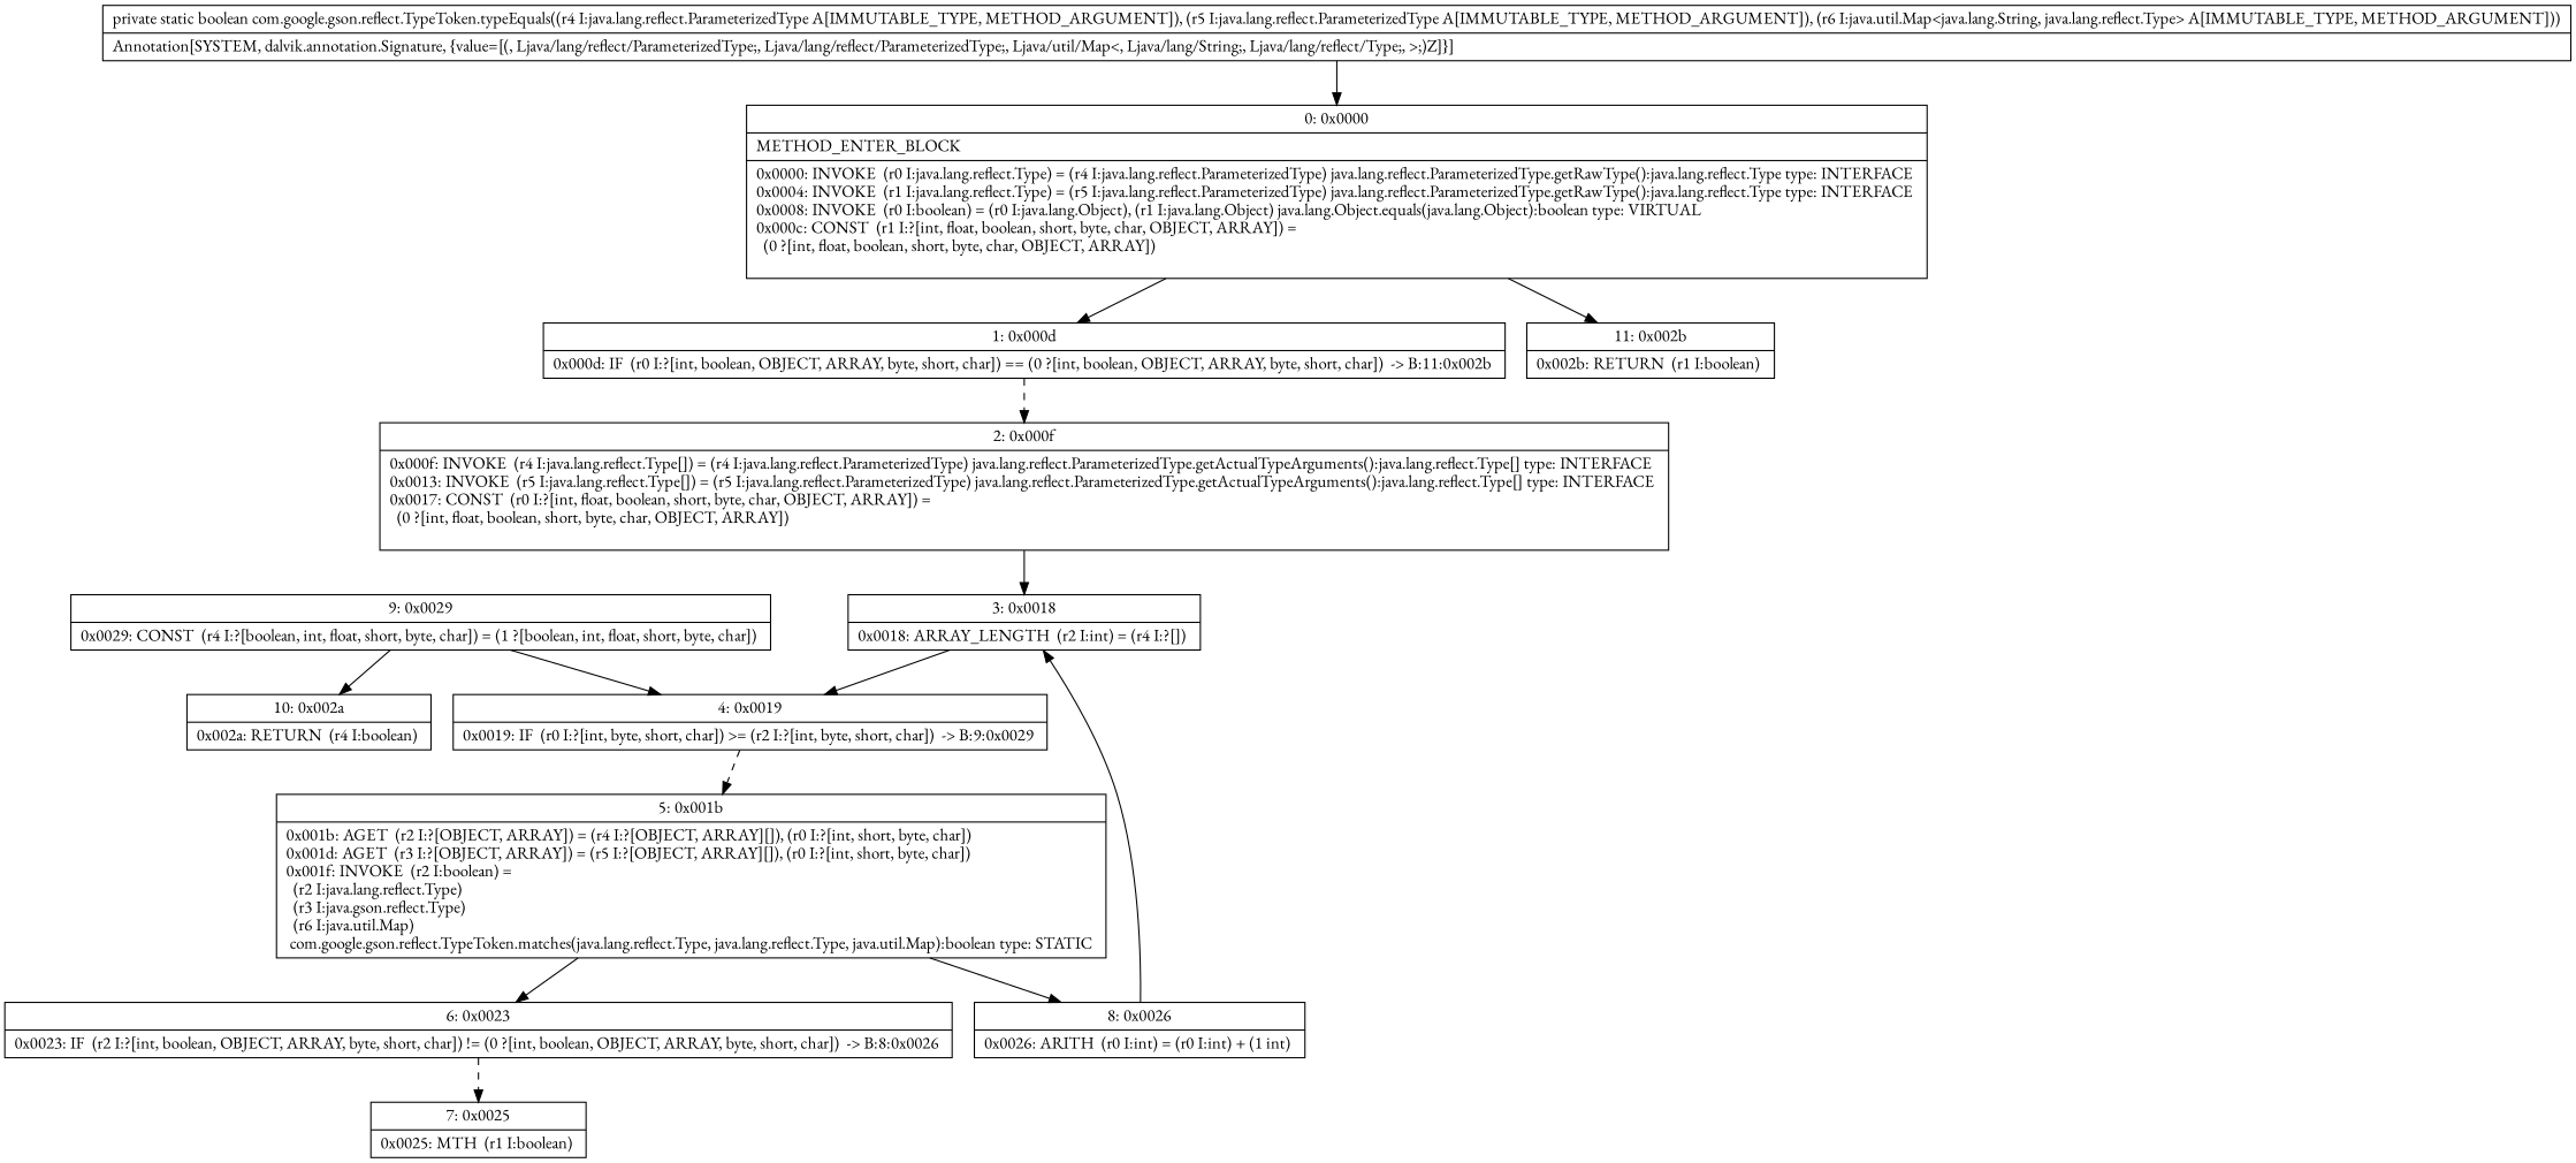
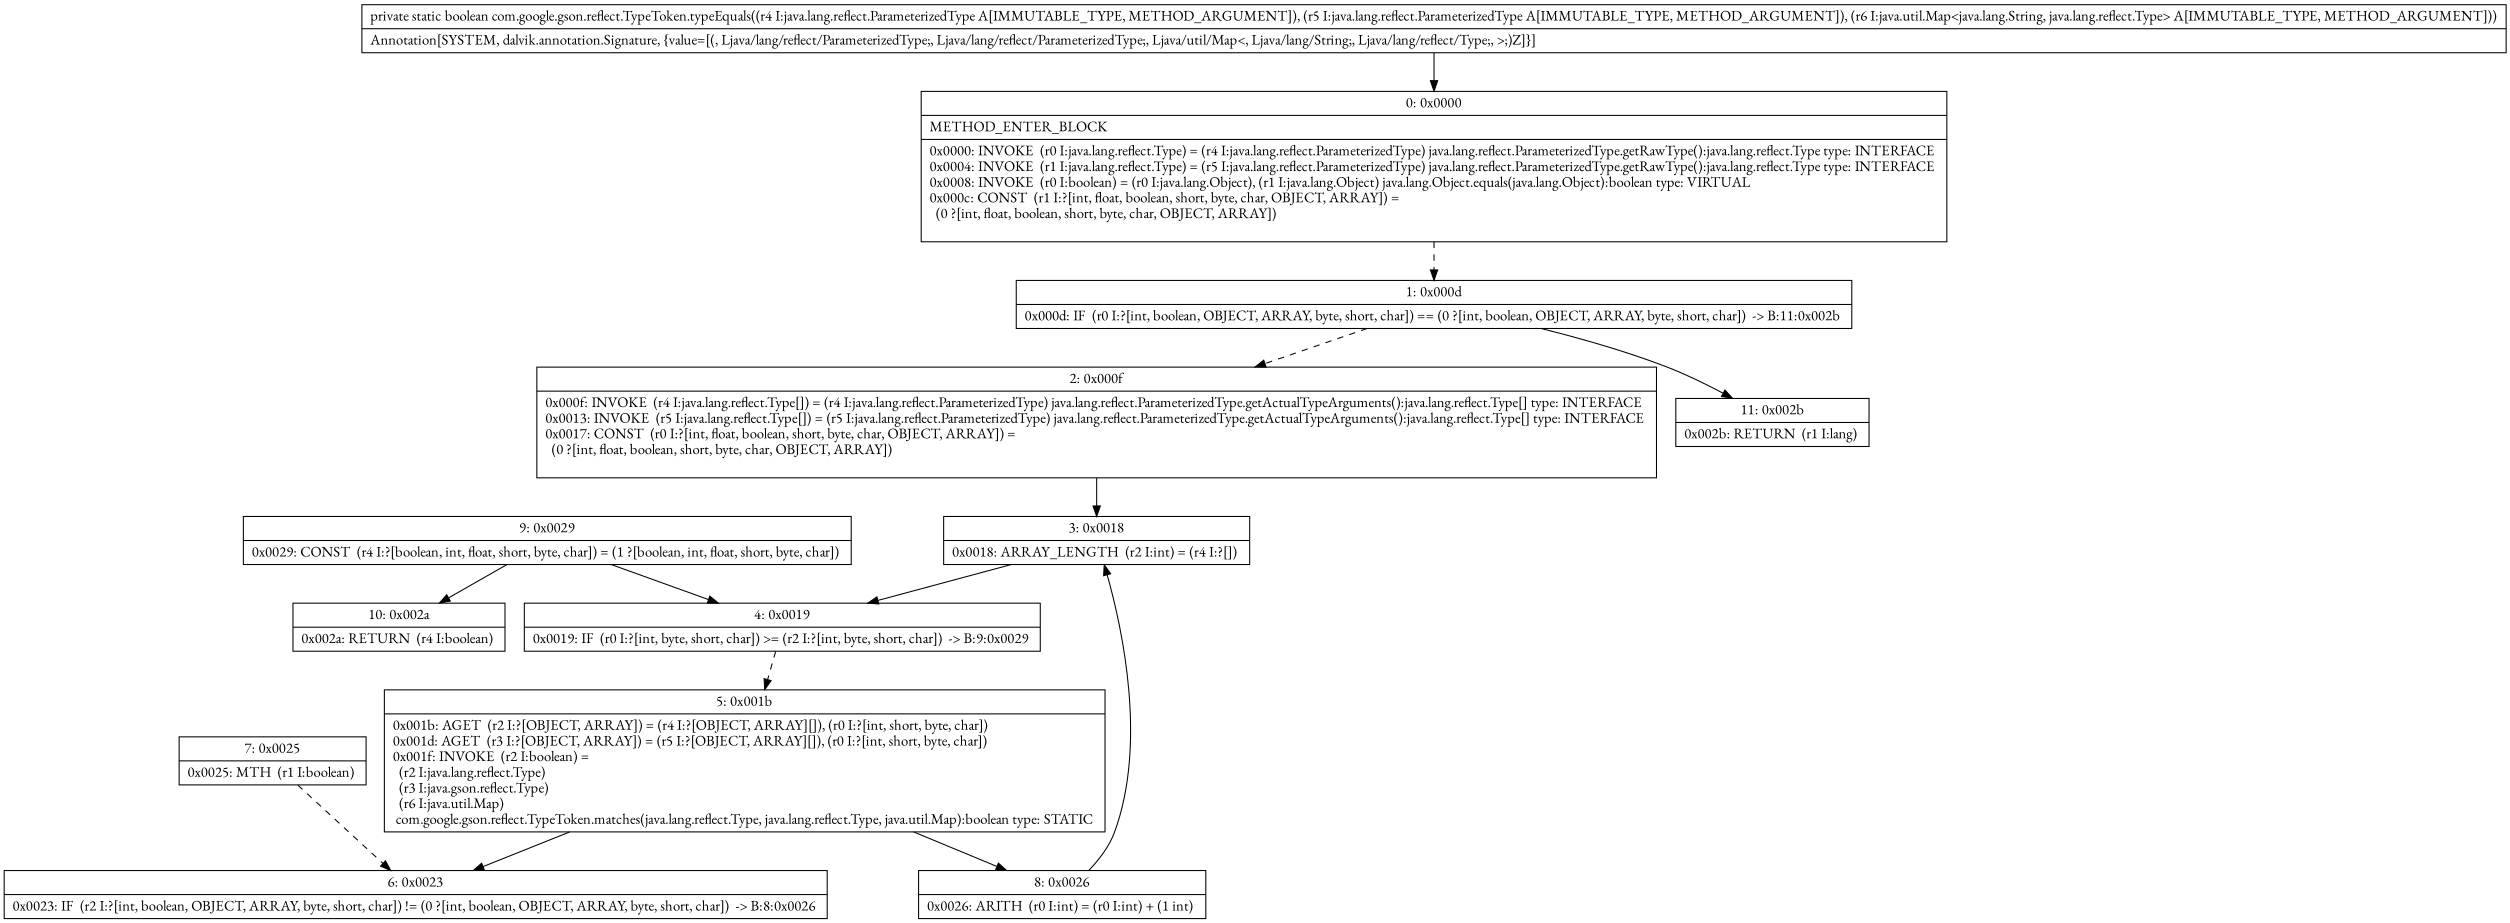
  digraph {
    fontname="EB Garamond"
    node [fontname="EB Garamond" shape=record]
    edge [fontname="EB Garamond"]
    n1 [label="{0\:\ 0x0000|METHOD_ENTER_BLOCK\l|0x0000: INVOKE  (r0 I:java.lang.reflect.Type) = (r4 I:java.lang.reflect.ParameterizedType) java.lang.reflect.ParameterizedType.getRawType():java.lang.reflect.Type type: INTERFACE \l0x0004: INVOKE  (r1 I:java.lang.reflect.Type) = (r5 I:java.lang.reflect.ParameterizedType) java.lang.reflect.ParameterizedType.getRawType():java.lang.reflect.Type type: INTERFACE \l0x0008: INVOKE  (r0 I:boolean) = (r0 I:java.lang.Object), (r1 I:java.lang.Object) java.lang.Object.equals(java.lang.Object):boolean type: VIRTUAL \l0x000c: CONST  (r1 I:?[int, float, boolean, short, byte, char, OBJECT, ARRAY]) = \l  (0 ?[int, float, boolean, short, byte, char, OBJECT, ARRAY])\l \l}"]
    n2 [label="{1\:\ 0x000d|0x000d: IF  (r0 I:?[int, boolean, OBJECT, ARRAY, byte, short, char]) == (0 ?[int, boolean, OBJECT, ARRAY, byte, short, char])  \-\> B:11:0x002b \l}"]
    n3 [label="{2\:\ 0x000f|0x000f: INVOKE  (r4 I:java.lang.reflect.Type[]) = (r4 I:java.lang.reflect.ParameterizedType) java.lang.reflect.ParameterizedType.getActualTypeArguments():java.lang.reflect.Type[] type: INTERFACE \l0x0013: INVOKE  (r5 I:java.lang.reflect.Type[]) = (r5 I:java.lang.reflect.ParameterizedType) java.lang.reflect.ParameterizedType.getActualTypeArguments():java.lang.reflect.Type[] type: INTERFACE \l0x0017: CONST  (r0 I:?[int, float, boolean, short, byte, char, OBJECT, ARRAY]) = \l  (0 ?[int, float, boolean, short, byte, char, OBJECT, ARRAY])\l \l}"]
-   n4 [label="{11\:\ 0x002b|0x002b: RETURN  (r1 I:boolean) \l}"]
+   n4 [label="{11\:\ 0x002b|0x002b: RETURN  (r1 I:lang) \l}"]
    n5 [label="{3\:\ 0x0018|0x0018: ARRAY_LENGTH  (r2 I:int) = (r4 I:?[]) \l}"]
    n6 [label="{4\:\ 0x0019|0x0019: IF  (r0 I:?[int, byte, short, char]) \>= (r2 I:?[int, byte, short, char])  \-\> B:9:0x0029 \l}"]
    n7 [label="{5\:\ 0x001b|0x001b: AGET  (r2 I:?[OBJECT, ARRAY]) = (r4 I:?[OBJECT, ARRAY][]), (r0 I:?[int, short, byte, char]) \l0x001d: AGET  (r3 I:?[OBJECT, ARRAY]) = (r5 I:?[OBJECT, ARRAY][]), (r0 I:?[int, short, byte, char]) \l0x001f: INVOKE  (r2 I:boolean) = \l  (r2 I:java.lang.reflect.Type)\l  (r3 I:java.gson.reflect.Type)\l  (r6 I:java.util.Map)\l com.google.gson.reflect.TypeToken.matches(java.lang.reflect.Type, java.lang.reflect.Type, java.util.Map):boolean type: STATIC \l}"]
    n8 [label="{6\:\ 0x0023|0x0023: IF  (r2 I:?[int, boolean, OBJECT, ARRAY, byte, short, char]) != (0 ?[int, boolean, OBJECT, ARRAY, byte, short, char])  \-\> B:8:0x0026 \l}"]
    n9 [label="{8\:\ 0x0026|0x0026: ARITH  (r0 I:int) = (r0 I:int) + (1 int) \l}"]
    n10 [label="{9\:\ 0x0029|0x0029: CONST  (r4 I:?[boolean, int, float, short, byte, char]) = (1 ?[boolean, int, float, short, byte, char]) \l}"]
    n11 [label="{10\:\ 0x002a|0x002a: RETURN  (r4 I:boolean) \l}"]
    n12 [label="{7\:\ 0x0025|0x0025: MTH  (r1 I:boolean) \l}"]
    n13 [label="{private static boolean com.google.gson.reflect.TypeToken.typeEquals((r4 I:java.lang.reflect.ParameterizedType A[IMMUTABLE_TYPE, METHOD_ARGUMENT]), (r5 I:java.lang.reflect.ParameterizedType A[IMMUTABLE_TYPE, METHOD_ARGUMENT]), (r6 I:java.util.Map\<java.lang.String, java.lang.reflect.Type\> A[IMMUTABLE_TYPE, METHOD_ARGUMENT]))  | Annotation[SYSTEM, dalvik.annotation.Signature, \{value=[(, Ljava\/lang\/reflect\/ParameterizedType;, Ljava\/lang\/reflect\/ParameterizedType;, Ljava\/util\/Map\<, Ljava\/lang\/String;, Ljava\/lang\/reflect\/Type;, \>;)Z]\}]\l}"]
-   n1 -> n2
+   n1 -> n2 [style=dashed]
    n2 -> n3 [style=dashed]
-   n1 -> n4
+   n2 -> n4
    n3 -> n5
    n5 -> n6
    n6 -> n7 [style=dashed]
    n7 -> n8
    n7 -> n9
-   n8 -> n12 [style=dashed]
+   n12 -> n8 [style=dashed]
    n9 -> n5
    n10 -> n6
    n10 -> n11
    n13 -> n1
  }
